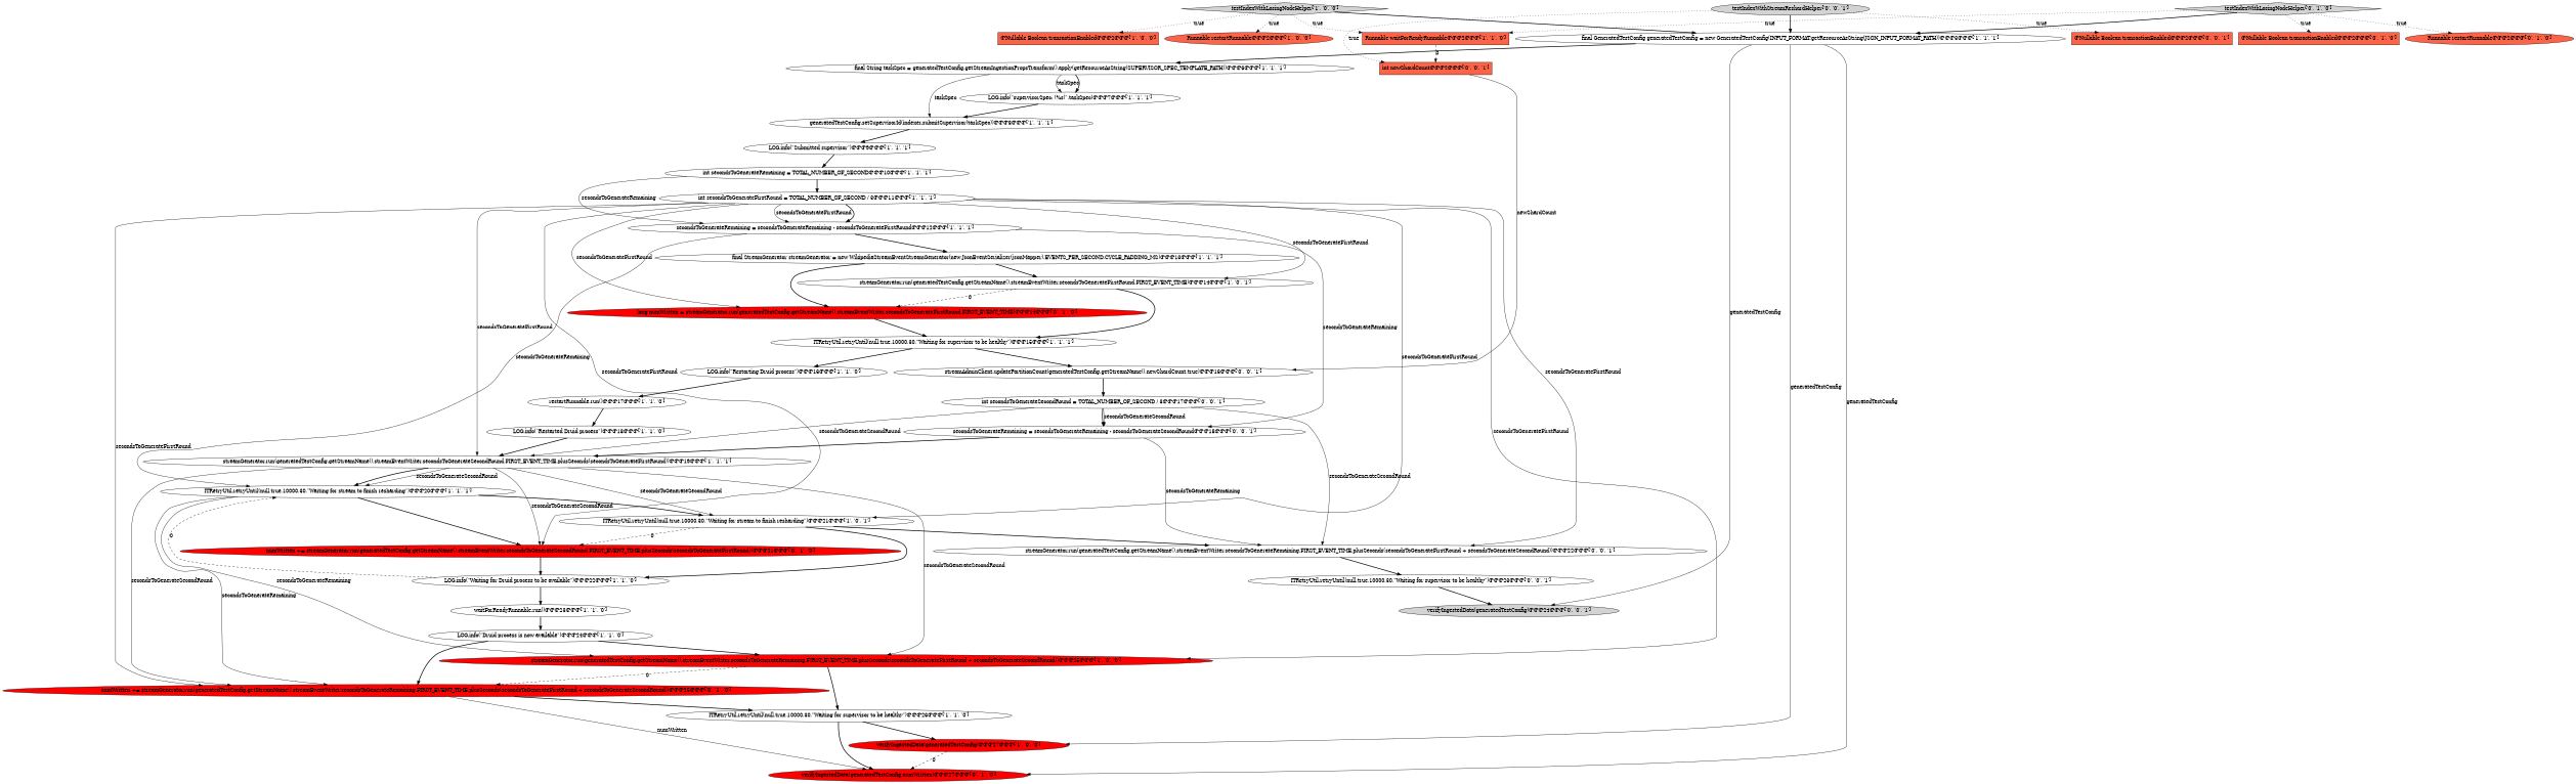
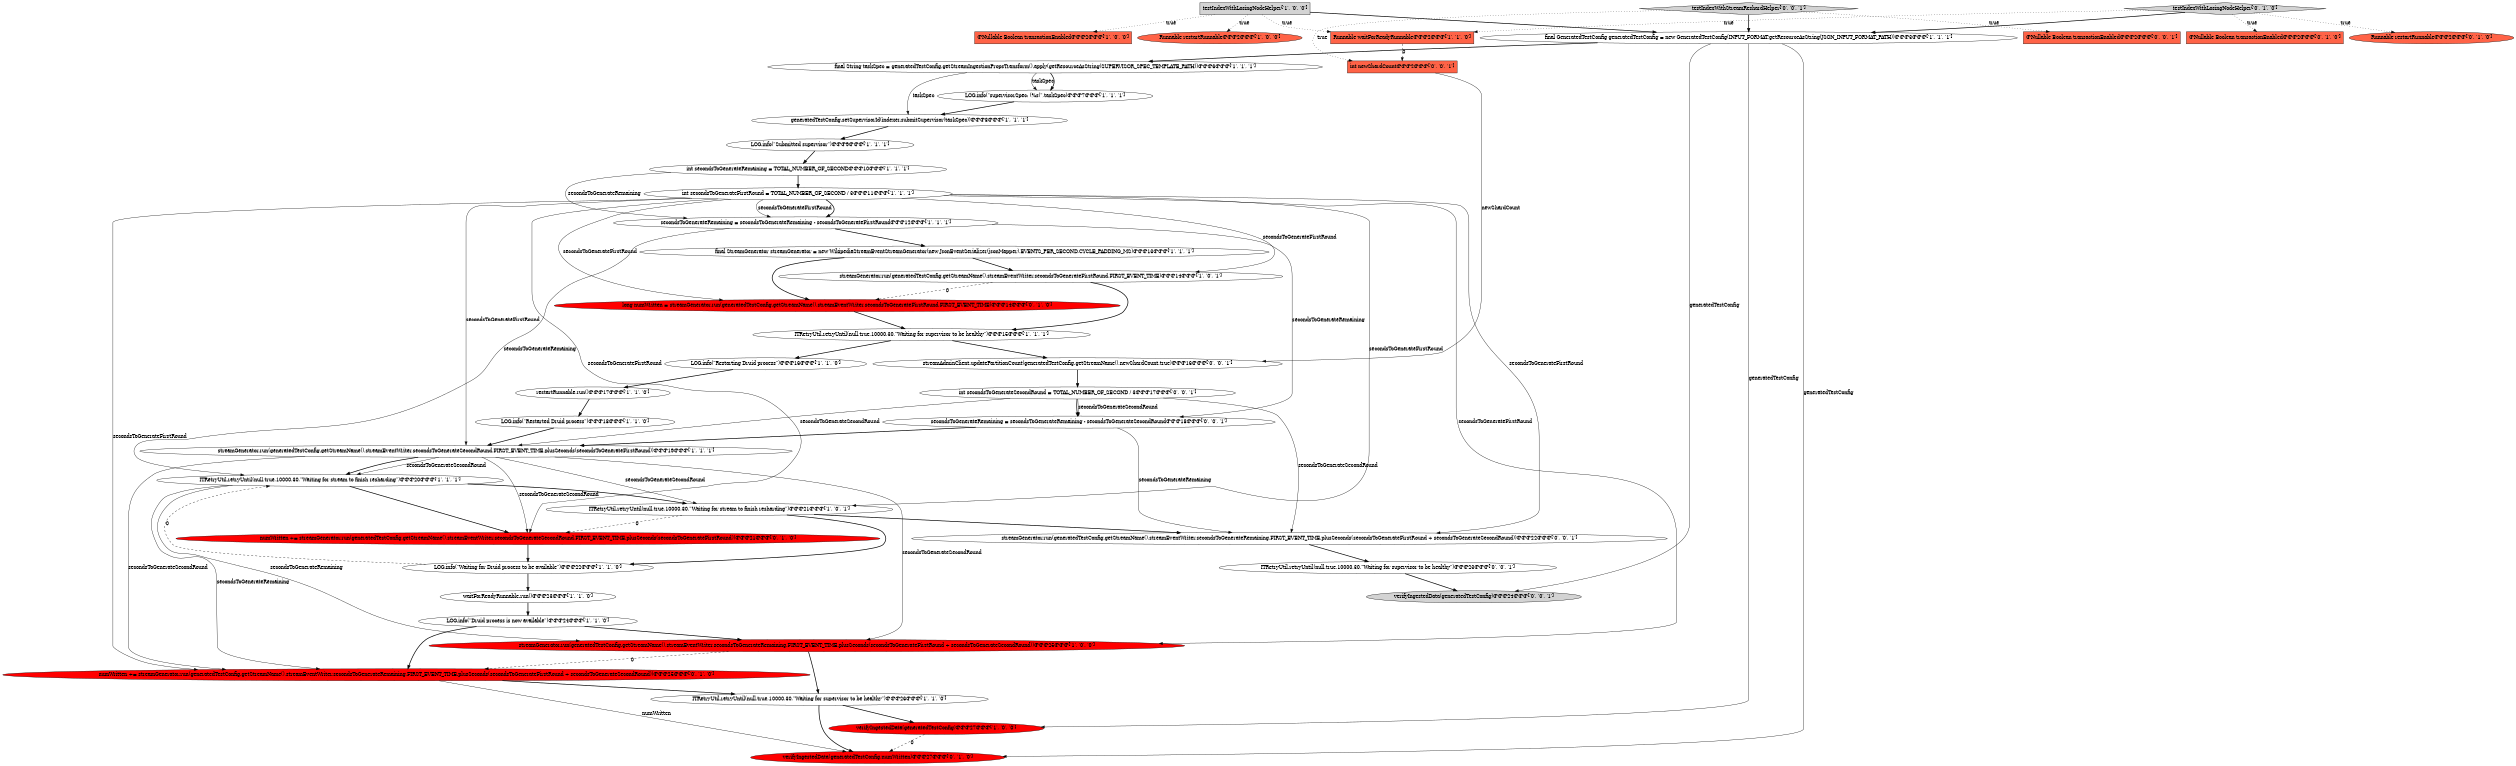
  digraph {
    node [fillcolor=white shape=ellipse style=filled]
    edge [style=bold]
    n1 [label="secondsToGenerateRemaining = secondsToGenerateRemaining - secondsToGenerateFirstRound@@@12@@@['1', '1', '1']"]
    n2 [label="final StreamGenerator streamGenerator = new WikipediaStreamEventStreamGenerator(new JsonEventSerializer(jsonMapper),EVENTS_PER_SECOND,CYCLE_PADDING_MS)@@@13@@@['1', '1', '1']"]
    n3 [label="ITRetryUtil.retryUntil(null,true,10000,30,\"Waiting for stream to finish resharding\")@@@20@@@['1', '1', '1']"]
    n4 [label="secondsToGenerateRemaining = secondsToGenerateRemaining - secondsToGenerateSecondRound@@@18@@@['0', '0', '1']"]
    n5 [fillcolor=red label="long numWritten = streamGenerator.run(generatedTestConfig.getStreamName(),streamEventWriter,secondsToGenerateFirstRound,FIRST_EVENT_TIME)@@@14@@@['0', '1', '0']"]
    n6 [label="streamGenerator.run(generatedTestConfig.getStreamName(),streamEventWriter,secondsToGenerateFirstRound,FIRST_EVENT_TIME)@@@14@@@['1', '0', '1']"]
    n7 [fillcolor=red label="streamGenerator.run(generatedTestConfig.getStreamName(),streamEventWriter,secondsToGenerateRemaining,FIRST_EVENT_TIME.plusSeconds(secondsToGenerateFirstRound + secondsToGenerateSecondRound))@@@25@@@['1', '0', '0']"]
    n8 [fillcolor=red label="numWritten += streamGenerator.run(generatedTestConfig.getStreamName(),streamEventWriter,secondsToGenerateSecondRound,FIRST_EVENT_TIME.plusSeconds(secondsToGenerateFirstRound))@@@21@@@['0', '1', '0']"]
    n9 [label="ITRetryUtil.retryUntil(null,true,10000,30,\"Waiting for stream to finish resharding\")@@@21@@@['1', '0', '1']"]
    n10 [fillcolor=red label="numWritten += streamGenerator.run(generatedTestConfig.getStreamName(),streamEventWriter,secondsToGenerateRemaining,FIRST_EVENT_TIME.plusSeconds(secondsToGenerateFirstRound + secondsToGenerateSecondRound))@@@25@@@['0', '1', '0']"]
    n11 [label="streamGenerator.run(generatedTestConfig.getStreamName(),streamEventWriter,secondsToGenerateSecondRound,FIRST_EVENT_TIME.plusSeconds(secondsToGenerateFirstRound))@@@19@@@['1', '1', '1']"]
    n12 [label="streamGenerator.run(generatedTestConfig.getStreamName(),streamEventWriter,secondsToGenerateRemaining,FIRST_EVENT_TIME.plusSeconds(secondsToGenerateFirstRound + secondsToGenerateSecondRound))@@@22@@@['0', '0', '1']"]
    n13 [fillcolor=tomato label="Runnable waitForReadyRunnable@@@2@@@['1', '1', '0']" shape=box]
    n14 [fillcolor=tomato label="int newShardCount@@@2@@@['0', '0', '1']" shape=box]
    n15 [label="streamAdminClient.updatePartitionCount(generatedTestConfig.getStreamName(),newShardCount,true)@@@16@@@['0', '0', '1']"]
    n16 [label="int secondsToGenerateSecondRound = TOTAL_NUMBER_OF_SECOND / 3@@@17@@@['0', '0', '1']"]
    n17 [label="ITRetryUtil.retryUntil(null,true,10000,30,\"Waiting for supervisor to be healthy\")@@@26@@@['1', '1', '0']"]
    n18 [label="LOG.info(\"Waiting for Druid process to be available\")@@@22@@@['1', '1', '0']"]
    n19 [fillcolor=red label="verifyIngestedData(generatedTestConfig,numWritten)@@@27@@@['0', '1', '0']"]
    n20 [label="LOG.info(\"Restarting Druid process\")@@@16@@@['1', '1', '0']"]
    n21 [label="restartRunnable.run()@@@17@@@['1', '1', '0']"]
    n22 [label="LOG.info(\"Restarted Druid process\")@@@18@@@['1', '1', '0']"]
    n23 [fillcolor=tomato label="@Nullable Boolean transactionEnabled@@@2@@@['0', '1', '0']" shape=box]
    n24 [fillcolor=tomato label="Runnable restartRunnable@@@2@@@['1', '0', '0']"]
    n25 [label="LOG.info(\"Druid process is now available\")@@@24@@@['1', '1', '0']"]
    n26 [fillcolor=tomato label="@Nullable Boolean transactionEnabled@@@2@@@['0', '0', '1']" shape=box]
    n27 [label="ITRetryUtil.retryUntil(null,true,10000,30,\"Waiting for supervisor to be healthy\")@@@15@@@['1', '1', '1']"]
    n28 [fillcolor=red label="verifyIngestedData(generatedTestConfig)@@@27@@@['1', '0', '0']"]
    n29 [label="waitForReadyRunnable.run()@@@23@@@['1', '1', '0']"]
    n30 [fillcolor=tomato label="Runnable restartRunnable@@@2@@@['0', '1', '0']"]
    n31 [label="generatedTestConfig.setSupervisorId(indexer.submitSupervisor(taskSpec))@@@8@@@['1', '1', '1']"]
    n32 [label="LOG.info(\"Submitted supervisor\")@@@9@@@['1', '1', '1']"]
    n33 [label="int secondsToGenerateRemaining = TOTAL_NUMBER_OF_SECOND@@@10@@@['1', '1', '1']"]
    n34 [label="final String taskSpec = generatedTestConfig.getStreamIngestionPropsTransform().apply(getResourceAsString(SUPERVISOR_SPEC_TEMPLATE_PATH))@@@6@@@['1', '1', '1']"]
    n35 [label="LOG.info(\"supervisorSpec: (%s(\",taskSpec)@@@7@@@['1', '1', '1']"]
    n36 [label="int secondsToGenerateFirstRound = TOTAL_NUMBER_OF_SECOND / 3@@@11@@@['1', '1', '1']"]
    n37 [fillcolor=tomato label="@Nullable Boolean transactionEnabled@@@2@@@['1', '0', '0']" shape=box]
    n38 [label="ITRetryUtil.retryUntil(null,true,10000,30,\"Waiting for supervisor to be healthy\")@@@23@@@['0', '0', '1']"]
    n39 [fillcolor=lightgray label="verifyIngestedData(generatedTestConfig)@@@24@@@['0', '0', '1']"]
-   n40 [fillcolor=lightgray label="testIndexWithStreamReshardHelper['0', '0', '1']"]
+   n40 [fillcolor=lightgray label="testIndexWithStreamReshardHelper['0', '0', '1']" shape=diamond]
    n41 [label="final GeneratedTestConfig generatedTestConfig = new GeneratedTestConfig(INPUT_FORMAT,getResourceAsString(JSON_INPUT_FORMAT_PATH))@@@3@@@['1', '1', '1']"]
-   n42 [fillcolor=lightgray label="testIndexWithLosingNodeHelper['1', '0', '0']" shape=diamond]
+   n42 [fillcolor=lightgray label="testIndexWithLosingNodeHelper['1', '0', '0']" shape=box]
    n43 [fillcolor=lightgray label="testIndexWithLosingNodeHelper['0', '1', '0']" shape=diamond]
    n1 -> n2
    n1 -> n3 [label=secondsToGenerateRemaining style=solid]
    n1 -> n4 [label=secondsToGenerateRemaining style=solid]
    n2 -> n5
    n2 -> n6
    n3 -> n7 [label=secondsToGenerateRemaining style=solid]
    n3 -> n8
    n3 -> n9
    n3 -> n10 [label=secondsToGenerateRemaining style=solid]
    n4 -> n11
    n4 -> n12 [label=secondsToGenerateRemaining style=solid]
    n5 -> n27
    n6 -> n5 [label=0 style=dashed]
    n6 -> n27
    n7 -> n10 [label=0 style=dashed]
    n7 -> n17
    n8 -> n18
    n9 -> n8 [label=0 style=dashed]
    n9 -> n12
    n9 -> n18
    n10 -> n17
    n10 -> n19 [label=numWritten style=solid]
    n11 -> n3
    n11 -> n3 [label=secondsToGenerateSecondRound style=solid]
    n11 -> n7 [label=secondsToGenerateSecondRound style=solid]
    n11 -> n8 [label=secondsToGenerateSecondRound style=solid]
    n11 -> n9 [label=secondsToGenerateSecondRound style=solid]
    n11 -> n10 [label=secondsToGenerateSecondRound style=solid]
    n12 -> n38
    n13 -> n14 [label=0 style=dashed]
    n14 -> n15 [label=newShardCount style=solid]
    n15 -> n16
    n16 -> n4 [label=secondsToGenerateSecondRound style=solid]
    n16 -> n4
    n16 -> n11 [label=secondsToGenerateSecondRound style=solid]
    n16 -> n12 [label=secondsToGenerateSecondRound style=solid]
    n17 -> n19
    n17 -> n28
    n18 -> n3 [label=0 style=dashed]
    n18 -> n29
    n20 -> n21
    n21 -> n22
    n22 -> n11
    n25 -> n7
    n25 -> n10
    n27 -> n15
    n27 -> n20
    n28 -> n19 [label=0 style=dashed]
    n29 -> n25
    n31 -> n32
    n32 -> n33
    n33 -> n1 [label=secondsToGenerateRemaining style=solid]
    n33 -> n36
    n34 -> n31 [label=taskSpec style=solid]
    n34 -> n35 [label=taskSpec style=solid]
    n34 -> n35
    n35 -> n31
    n36 -> n1
    n36 -> n1 [label=secondsToGenerateFirstRound style=solid]
    n36 -> n5 [label=secondsToGenerateFirstRound style=solid]
    n36 -> n6 [label=secondsToGenerateFirstRound style=solid]
    n36 -> n7 [label=secondsToGenerateFirstRound style=solid]
    n36 -> n8 [label=secondsToGenerateFirstRound style=solid]
    n36 -> n9 [label=secondsToGenerateFirstRound style=solid]
    n36 -> n10 [label=secondsToGenerateFirstRound style=solid]
    n36 -> n11 [label=secondsToGenerateFirstRound style=solid]
    n36 -> n12 [label=secondsToGenerateFirstRound style=solid]
    n38 -> n39
    n40 -> n14 [label=true style=dotted]
    n40 -> n26 [label=true style=dotted]
    n40 -> n41
    n41 -> n19 [label=generatedTestConfig style=solid]
    n41 -> n28 [label=generatedTestConfig style=solid]
    n41 -> n34
    n41 -> n39 [label=generatedTestConfig style=solid]
    n42 -> n13 [label=true style=dotted]
    n42 -> n24 [label=true style=dotted]
    n42 -> n37 [label=true style=dotted]
    n42 -> n41
    n43 -> n13 [label=true style=dotted]
    n43 -> n23 [label=true style=dotted]
    n43 -> n30 [label=true style=dotted]
    n43 -> n41
  }
